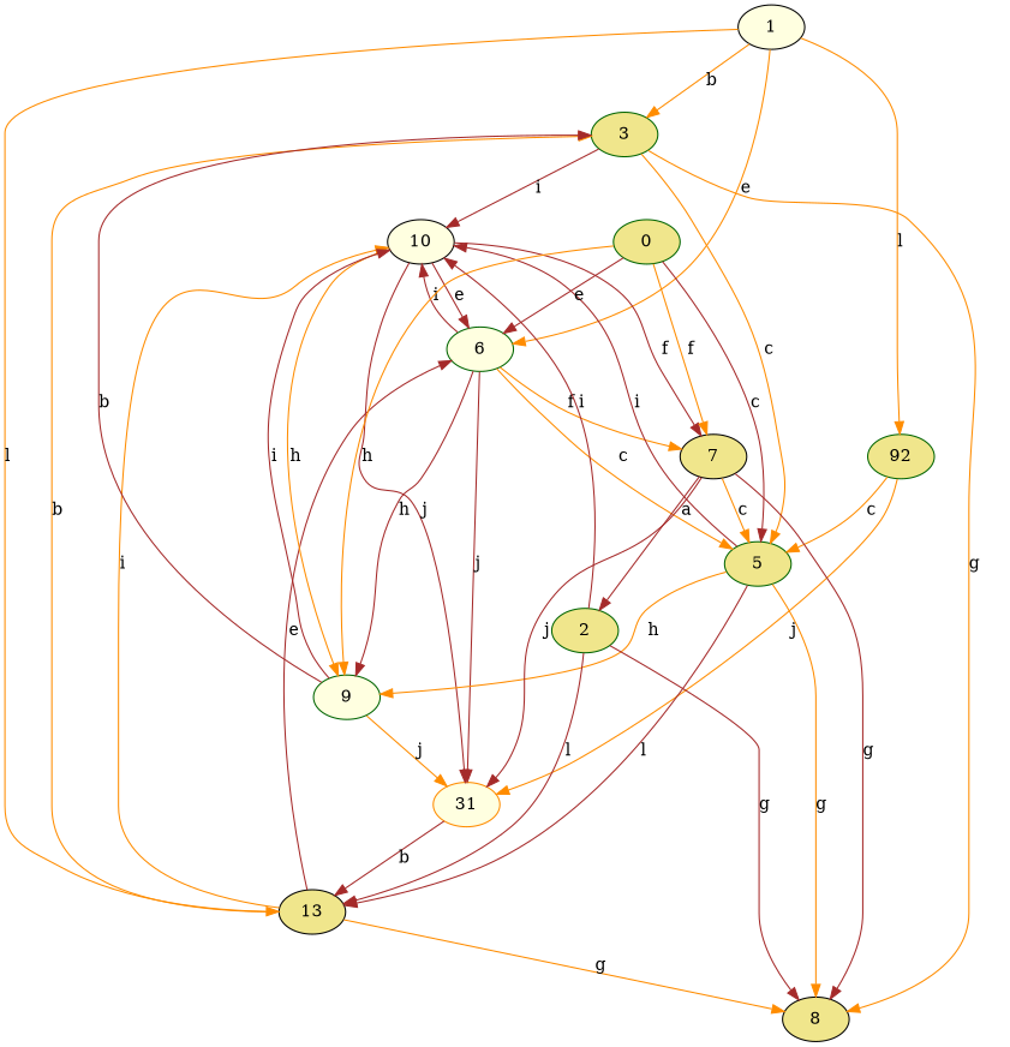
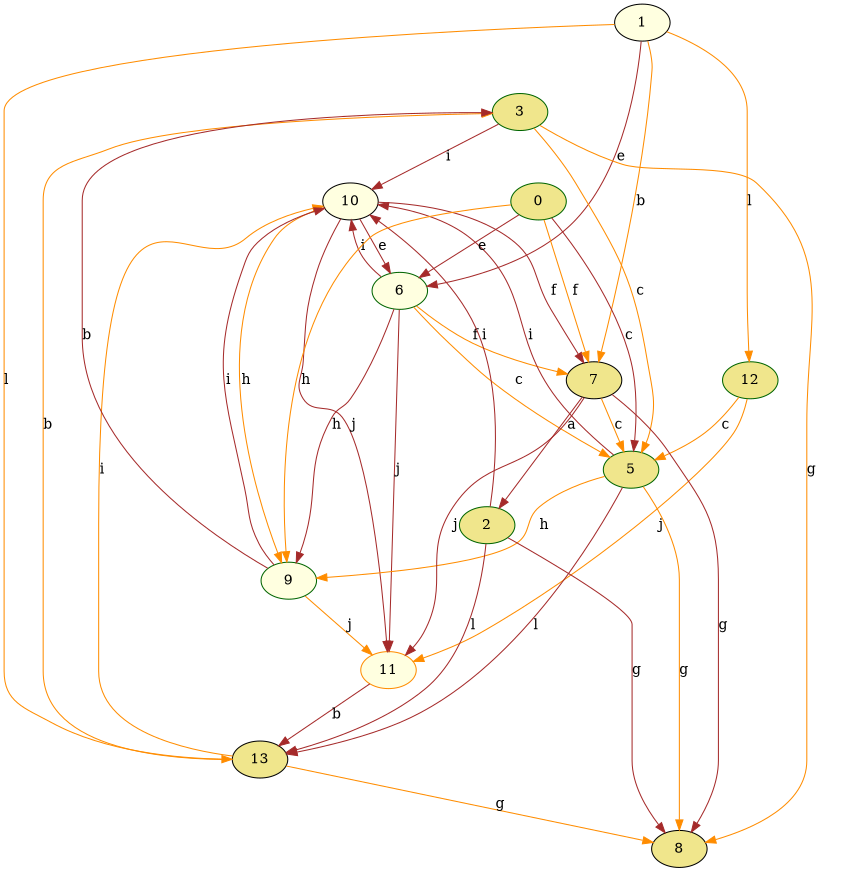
  strict digraph {
    node [color=darkgreen fillcolor=khaki style=filled]
    edge [color=brown]
    1 [color=black fillcolor=lightyellow]
    3
    6 [fillcolor=lightyellow]
-   12 [label=92]
+   12
    13 [color=black]
    8 [color=black]
    10 [color=black fillcolor=lightyellow]
    5
    9 [fillcolor=lightyellow]
    7 [color=black]
-   11 [color=darkorange fillcolor=lightyellow label=31]
+   11 [color=darkorange fillcolor=lightyellow]
    2
    0
-   1 -> 3 [color=darkorange label=b]
-   1 -> 6 [color=darkorange label=e]
+   1 -> 7 [color=darkorange label=b]
+   1 -> 6 [label=e]
    1 -> 12 [color=darkorange label=l]
    1 -> 13 [color=darkorange label=l]
    3 -> 8 [color=darkorange label=g]
    3 -> 10 [label=i]
    3 -> 5 [color=darkorange label=c]
    6 -> 10 [label=i]
    6 -> 5 [color=darkorange label=c]
    6 -> 9 [label=h]
    6 -> 7 [color=darkorange label=f]
    6 -> 11 [label=j]
    12 -> 5 [color=darkorange label=c]
    12 -> 11 [color=darkorange label=j]
    13 -> 3 [color=darkorange label=b]
-   13 -> 6 [label=e]
    13 -> 8 [color=darkorange label=g]
    13 -> 10 [color=darkorange label=i]
    10 -> 6 [label=e]
    10 -> 9 [color=darkorange label=h]
    10 -> 7 [label=f]
    10 -> 11 [label=j]
    5 -> 13 [label=l]
    5 -> 8 [color=darkorange label=g]
    5 -> 10 [label=i]
    5 -> 9 [color=darkorange label=h]
    9 -> 3 [label=b]
    9 -> 10 [label=i]
    9 -> 11 [color=darkorange label=j]
    7 -> 8 [label=g]
    7 -> 5 [color=darkorange label=c]
    7 -> 11 [label=j]
    7 -> 2 [label=a]
    11 -> 13 [label=b]
    2 -> 13 [label=l]
    2 -> 8 [label=g]
    2 -> 10 [label=i]
    0 -> 6 [label=e]
    0 -> 5 [label=c]
    0 -> 9 [color=darkorange label=h]
    0 -> 7 [color=darkorange label=f]
  }
